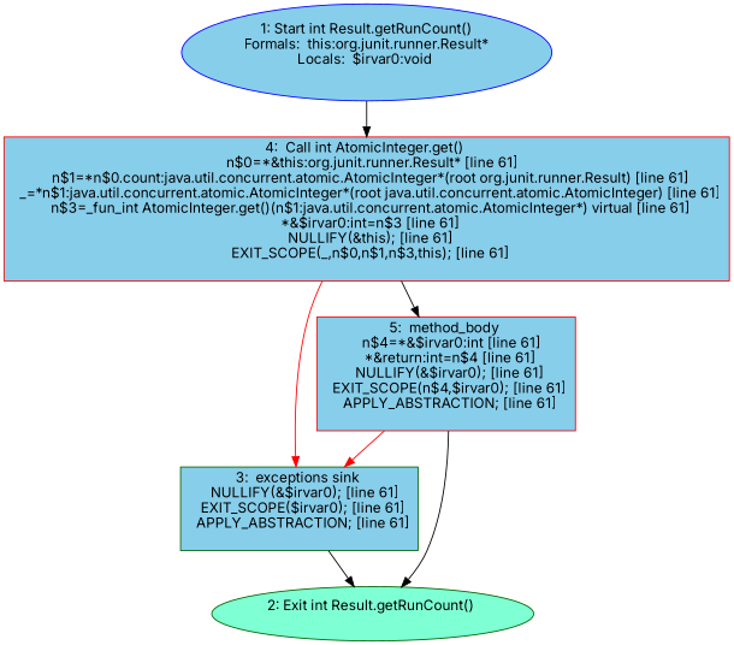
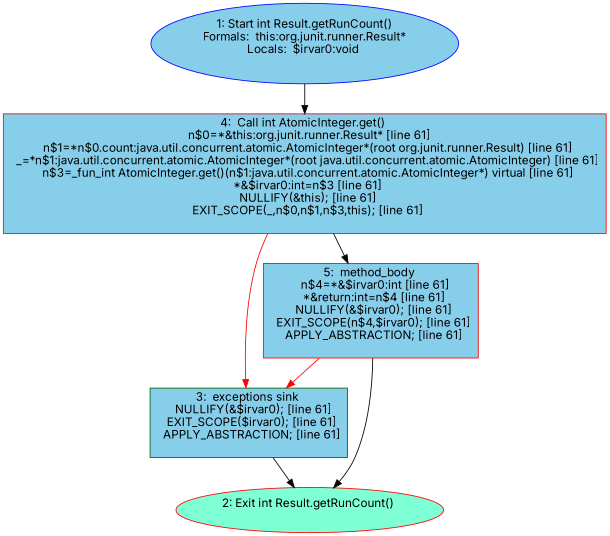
  digraph {
    fontname=Inter
    node [color=red style=filled fillcolor=skyblue fontname=Inter shape=box]
    edge [fontname=Inter]
    n1 [color=blue label="1: Start int Result.getRunCount()\nFormals:  this:org.junit.runner.Result*\nLocals:  $irvar0:void \n  " shape=""]
    n2 [label="4:  Call int AtomicInteger.get() \n   n$0=*&this:org.junit.runner.Result* [line 61]\n  n$1=*n$0.count:java.util.concurrent.atomic.AtomicInteger*(root org.junit.runner.Result) [line 61]\n  _=*n$1:java.util.concurrent.atomic.AtomicInteger*(root java.util.concurrent.atomic.AtomicInteger) [line 61]\n  n$3=_fun_int AtomicInteger.get()(n$1:java.util.concurrent.atomic.AtomicInteger*) virtual [line 61]\n  *&$irvar0:int=n$3 [line 61]\n  NULLIFY(&this); [line 61]\n  EXIT_SCOPE(_,n$0,n$1,n$3,this); [line 61]\n "]
    n3 [label="3:  exceptions sink \n   NULLIFY(&$irvar0); [line 61]\n  EXIT_SCOPE($irvar0); [line 61]\n  APPLY_ABSTRACTION; [line 61]\n " color=darkgreen]
    n4 [label="5:  method_body \n   n$4=*&$irvar0:int [line 61]\n  *&return:int=n$4 [line 61]\n  NULLIFY(&$irvar0); [line 61]\n  EXIT_SCOPE(n$4,$irvar0); [line 61]\n  APPLY_ABSTRACTION; [line 61]\n "]
-   n5 [color=darkgreen label="2: Exit int Result.getRunCount() \n  " fillcolor=aquamarine shape=""]
+   n5 [label="2: Exit int Result.getRunCount() \n  " fillcolor=aquamarine shape=""]
    n1 -> n2
    n2 -> n3 [color=red]
    n2 -> n4
    n3 -> n5
    n4 -> n3 [color=red]
    n4 -> n5
  }
